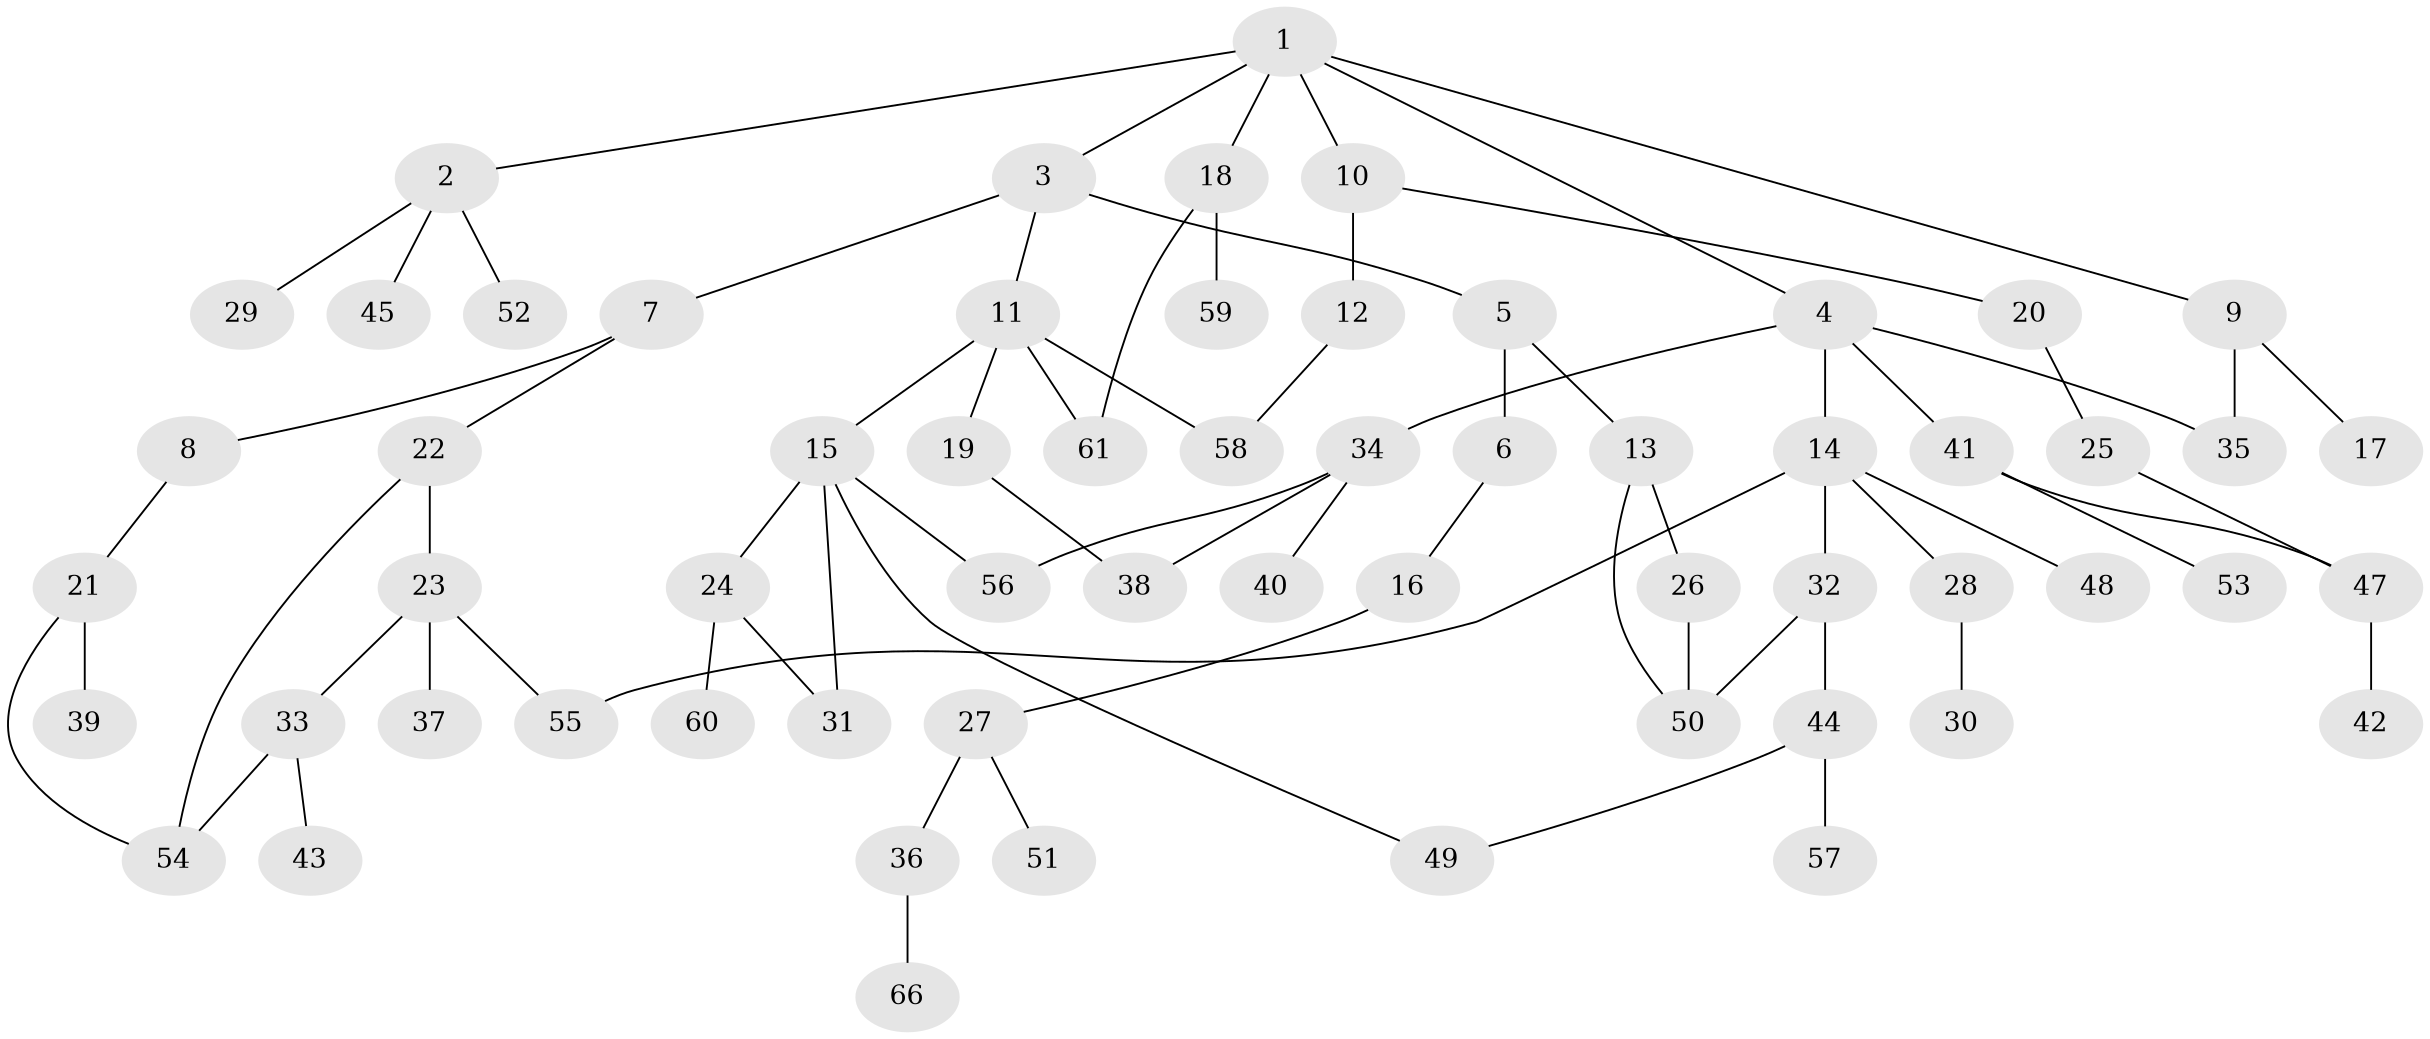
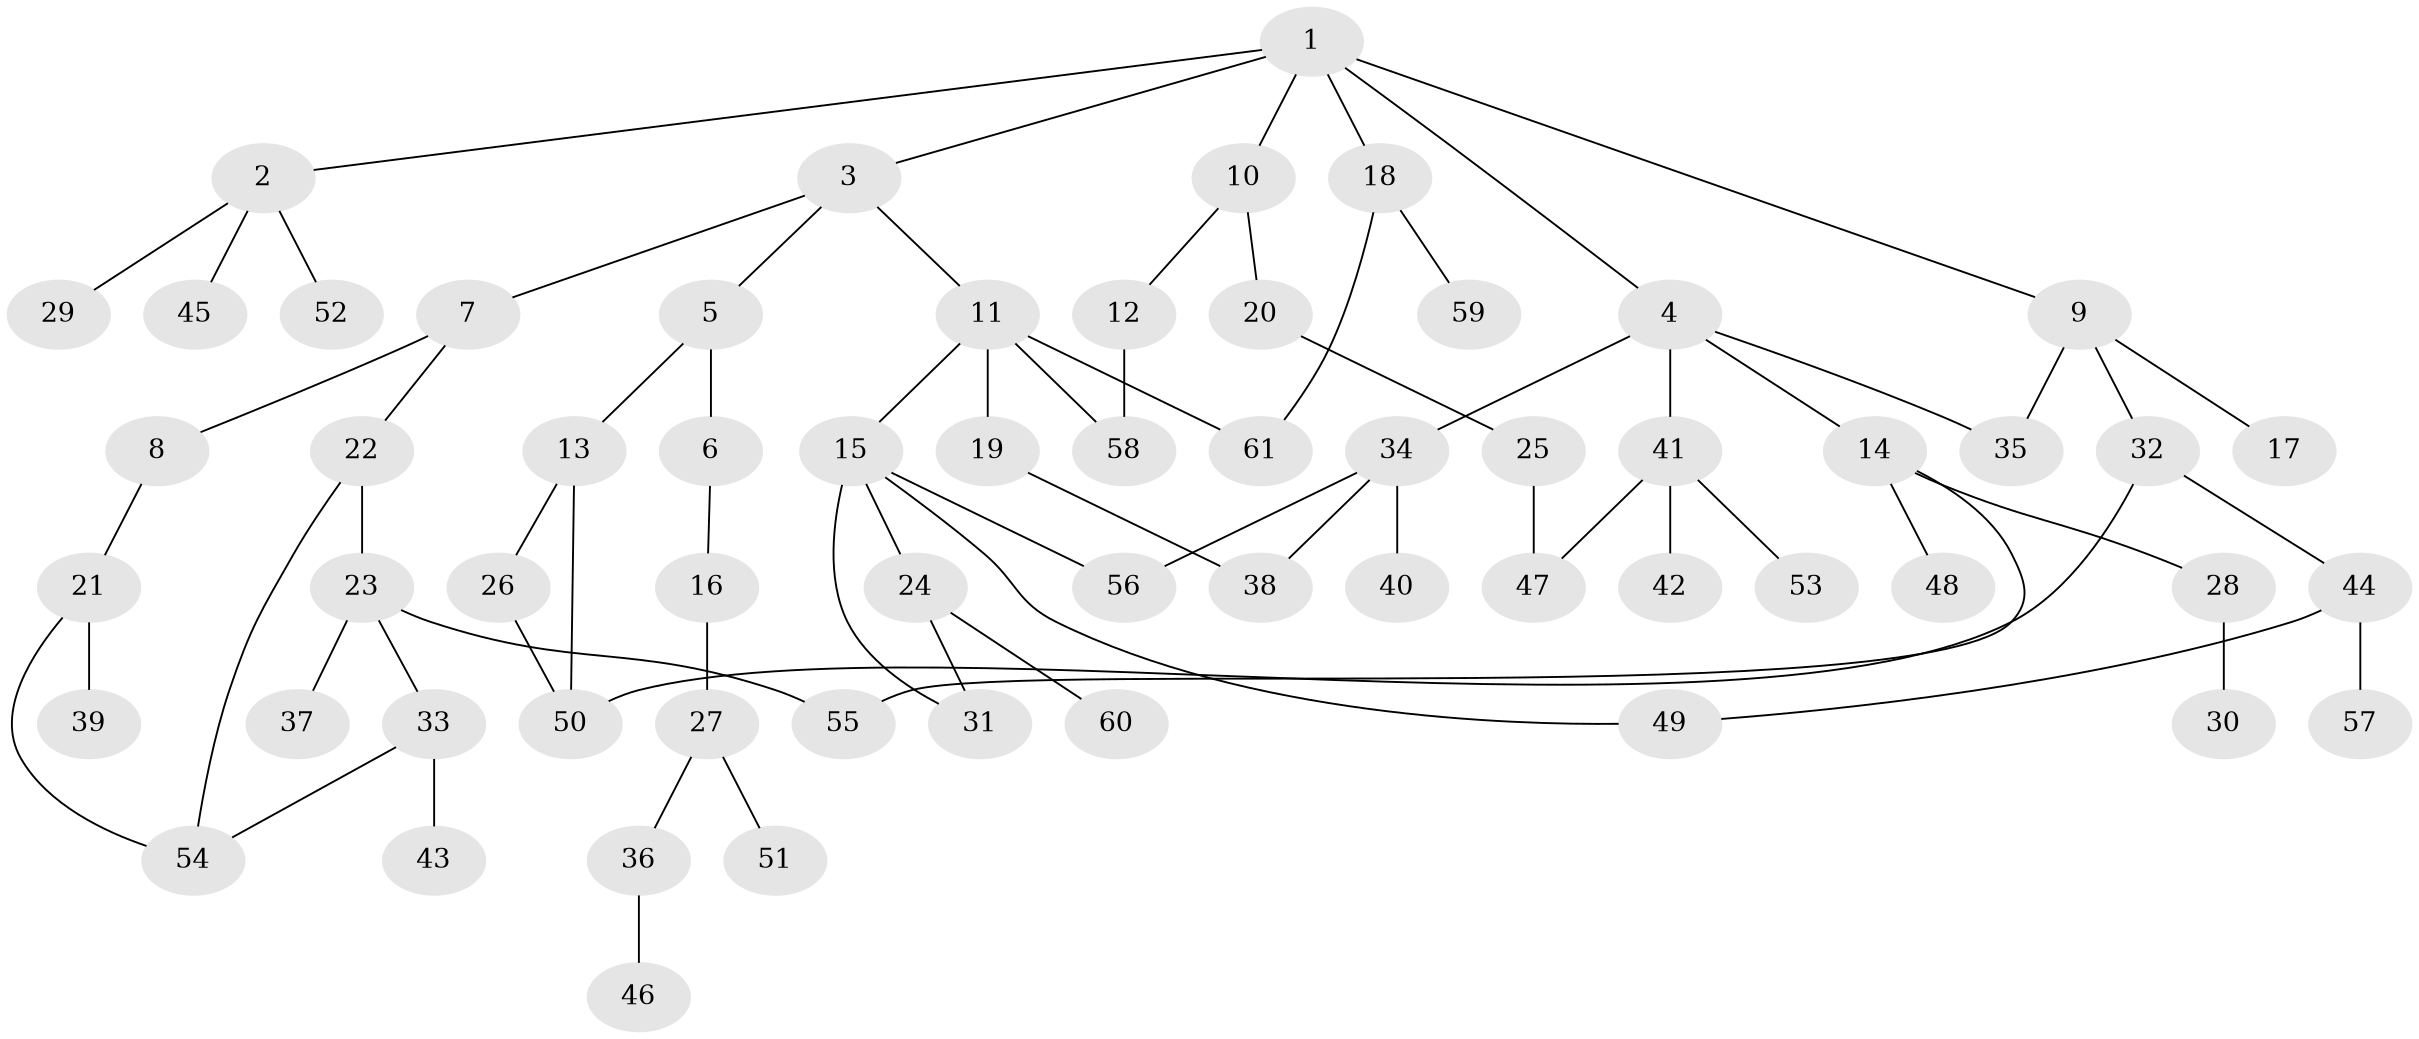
  graph {
    node [color=gray90 style=filled]
    1
    2
    3
    4
    9
    10
    18
    29
    45
    52
    5
    7
    11
    14
    34
    35
    41
    17
    12
    20
    61
    59
    6
    13
    8
    22
    15
    19
    58
    28
    32
    48
    55
    56
    38
    40
    47
    42
    53
    16
    26
    50
    27
    21
    54
    23
    39
    25
    24
    31
    49
    30
    44
    60
    36
    51
    37
    33
    43
-   46 [label=66]
+   46
    57
    1 -- 2
    1 -- 3
    1 -- 4
    1 -- 9
    1 -- 10
    1 -- 18
    2 -- 29
    2 -- 45
    2 -- 52
    3 -- 5
    3 -- 7
    3 -- 11
    4 -- 14
    4 -- 34
    4 -- 35
    4 -- 41
    9 -- 35
    9 -- 17
    10 -- 12
    10 -- 20
    18 -- 61
    18 -- 59
    5 -- 6
    5 -- 13
    7 -- 8
    7 -- 22
    11 -- 61
    11 -- 15
    11 -- 19
    11 -- 58
    14 -- 28
-   14 -- 32
+   9 -- 32
    14 -- 48
    14 -- 55
    34 -- 56
    34 -- 38
    34 -- 40
    41 -- 47
-   47 -- 42
+   41 -- 42
    41 -- 53
    12 -- 58
    20 -- 25
    6 -- 16
    13 -- 26
    13 -- 50
    8 -- 21
    22 -- 54
    22 -- 23
    15 -- 56
    15 -- 24
    15 -- 31
    15 -- 49
    19 -- 38
    28 -- 30
    32 -- 50
    32 -- 44
    16 -- 27
    26 -- 50
    27 -- 36
    27 -- 51
    21 -- 54
    21 -- 39
    23 -- 55
    23 -- 37
    23 -- 33
    25 -- 47
    24 -- 31
    24 -- 60
    44 -- 49
    44 -- 57
    36 -- 46
    33 -- 54
    33 -- 43
  }
